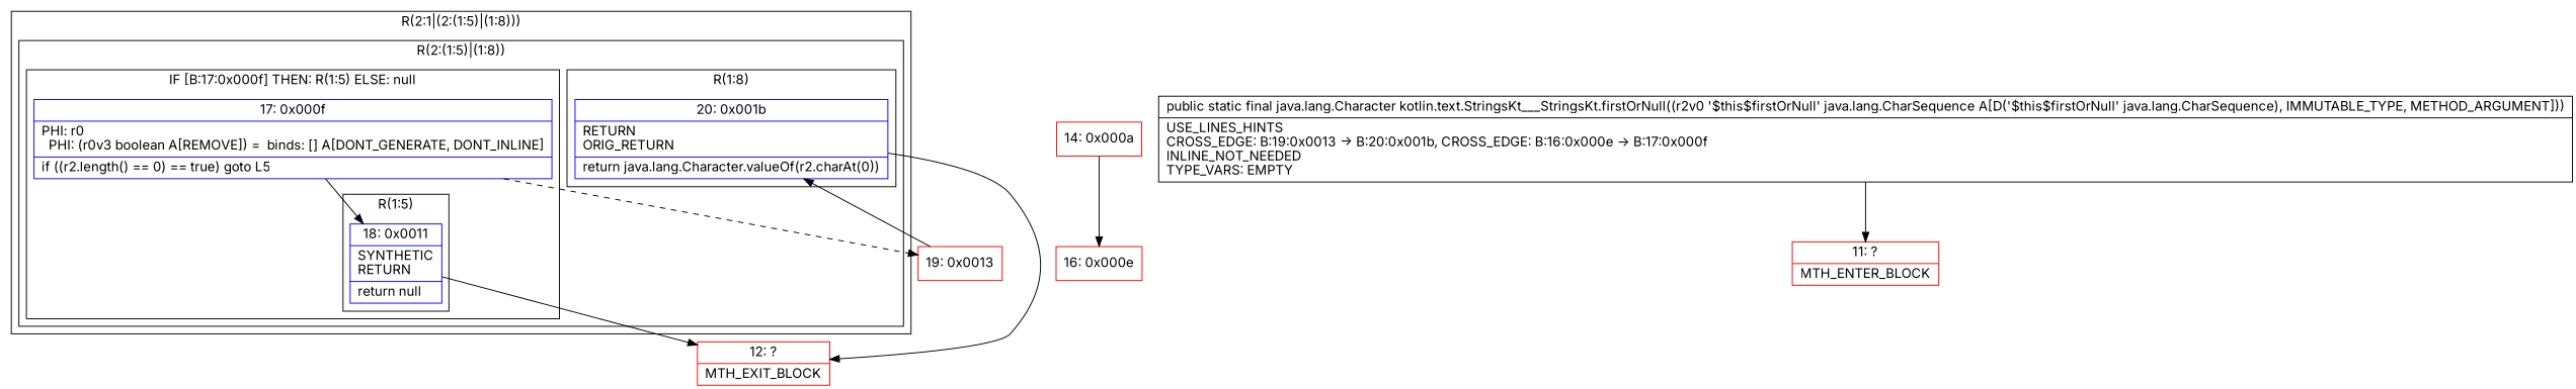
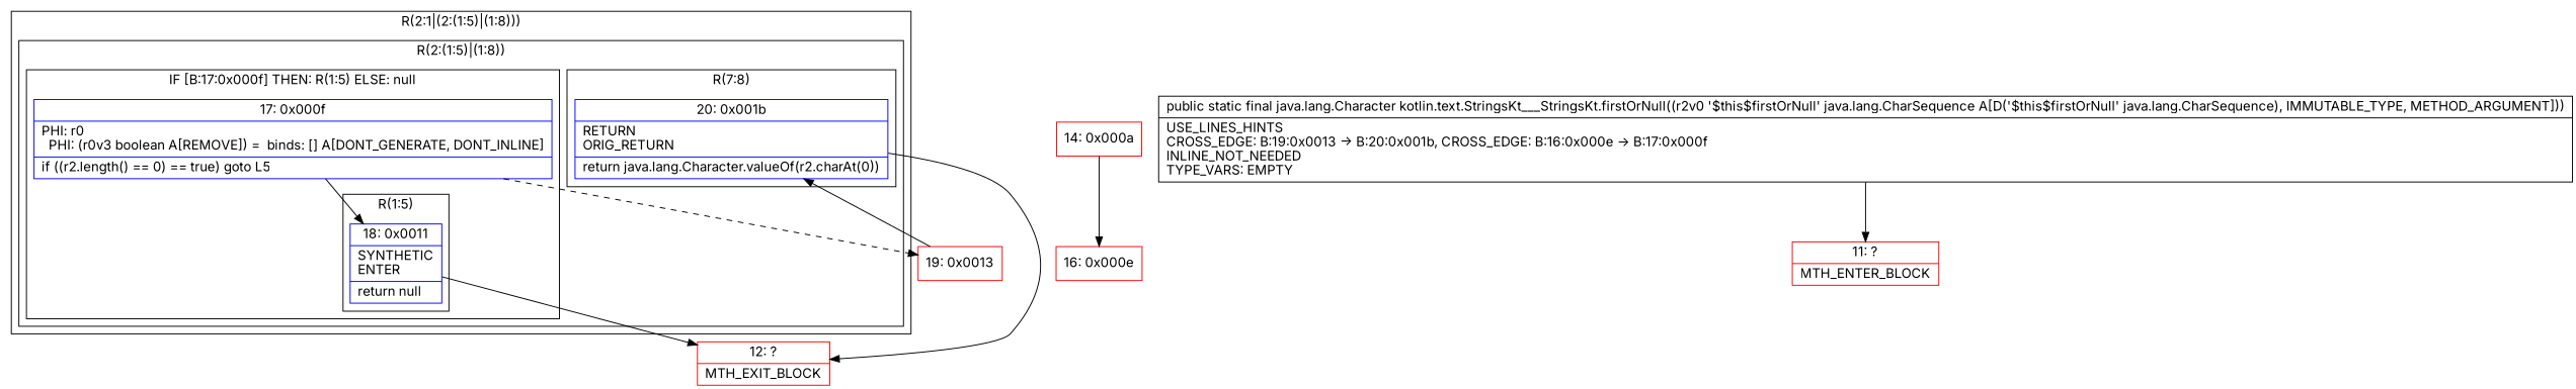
  digraph {
    fontname=Inter
    node [color=red fontname=Inter shape=record]
    edge [fontname=Inter]
-   n1 [color=blue label="{18\:\ 0x0011|SYNTHETIC\lRETURN\l|return null\l}"]
+   n1 [color=blue label="{18\:\ 0x0011|SYNTHETIC\lENTER\l|return null\l}"]
    n2 [color=blue label="{17\:\ 0x000f|PHI: r0 \l  PHI: (r0v3 boolean A[REMOVE]) =  binds: [] A[DONT_GENERATE, DONT_INLINE]\l|if ((r2.length() == 0) == true) goto L5\l}"]
    n3 [color=blue label="{20\:\ 0x001b|RETURN\lORIG_RETURN\l|return java.lang.Character.valueOf(r2.charAt(0))\l}"]
    n4 [label="{12\:\ ?|MTH_EXIT_BLOCK\l}"]
    n5 [label="{19\:\ 0x0013}"]
    n6 [label="{14\:\ 0x000a}"]
    n7 [label="{16\:\ 0x000e}"]
    n8 [label="{11\:\ ?|MTH_ENTER_BLOCK\l}"]
    n9 [label="{public static final java.lang.Character kotlin.text.StringsKt___StringsKt.firstOrNull((r2v0 '$this$firstOrNull' java.lang.CharSequence A[D('$this$firstOrNull' java.lang.CharSequence), IMMUTABLE_TYPE, METHOD_ARGUMENT]))  | USE_LINES_HINTS\lCROSS_EDGE: B:19:0x0013 \-\> B:20:0x001b, CROSS_EDGE: B:16:0x000e \-\> B:17:0x000f\lINLINE_NOT_NEEDED\lTYPE_VARS: EMPTY\l}" color=""]
    subgraph cluster_1 {
      label="R(2:1|(2:(1:5)|(1:8)))"
      subgraph cluster_2 {
        label="R(2:(1:5)|(1:8))"
        subgraph cluster_3 {
          label="IF [B:17:0x000f] THEN: R(1:5) ELSE: null"
          n2
          subgraph cluster_4 {
            label="R(1:5)"
            n1
          }
        }
        subgraph cluster_5 {
-         label="R(1:8)"
+         label="R(7:8)"
          n3
        }
      }
    }
    n1 -> n4
    n2 -> n1
    n2 -> n5 [style=dashed]
    n3 -> n4
    n5 -> n3
    n6 -> n7
    n9 -> n8
  }
